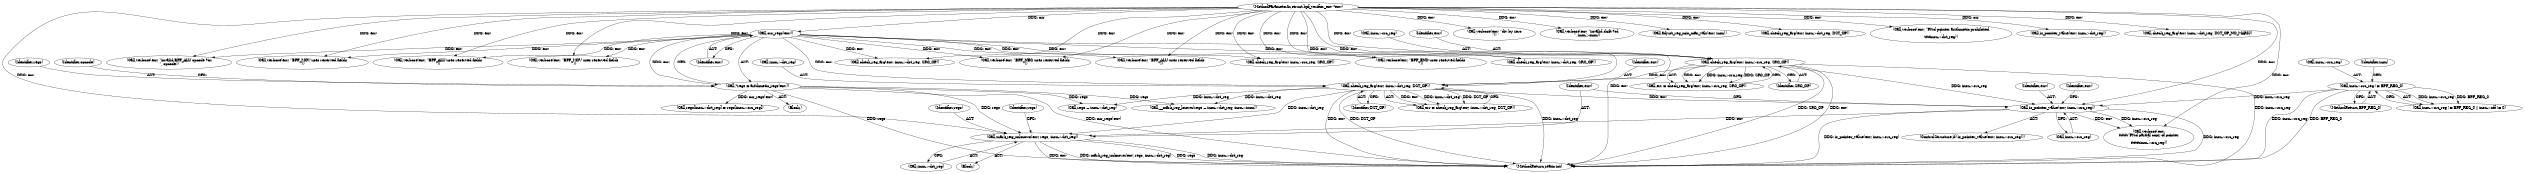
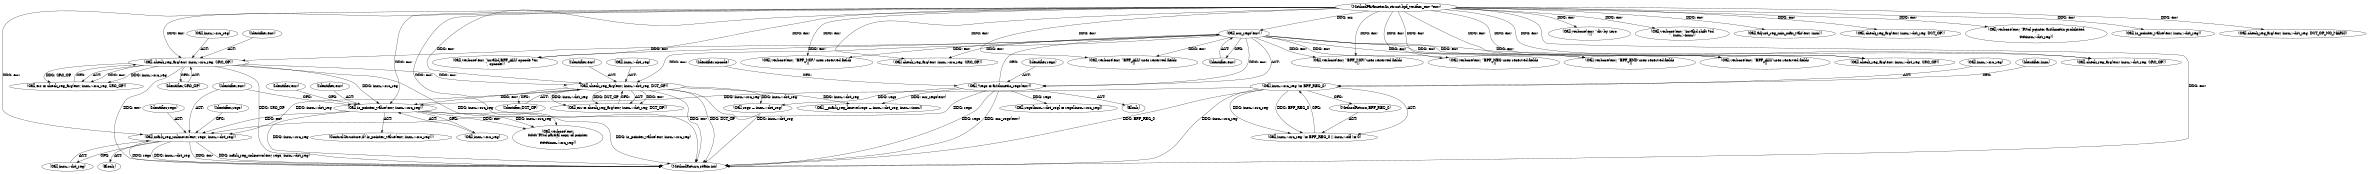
  digraph {
    n1 [label="(Call,mark_reg_unknown(env, regs, insn->dst_reg))"]
    n2 [label="(Call,insn->dst_reg)"]
    n3 [label="(Block,)"]
    n4 [label="(MethodReturn,static int)"]
    n5 [label="(Call,is_pointer_value(env, insn->src_reg))"]
    n6 [label="(ControlStructure,if (is_pointer_value(env, insn->src_reg)))"]
    n7 [label="(Call,insn->src_reg)"]
    n8 [label="(Call,verbose(env,\n\t\t\t\t\t\t\"R%d partial copy of pointer\n\",\n\t\t\t\t\t\tinsn->src_reg))"]
    n9 [label="(Call,check_reg_arg(env, insn->dst_reg, DST_OP))"]
    n10 [label="(Call,__mark_reg_known(regs + insn->dst_reg, insn->imm))"]
    n11 [label="(Call,regs + insn->dst_reg)"]
    n12 [label="(Identifier,DST_OP)"]
    n13 [label="(Call,err = check_reg_arg(env, insn->dst_reg, DST_OP))"]
    n14 [label="(Call,check_reg_arg(env, insn->src_reg, SRC_OP))"]
    n15 [label="(Call,err = check_reg_arg(env, insn->src_reg, SRC_OP))"]
    n16 [label="(Identifier,SRC_OP)"]
    n17 [label="(Call,cur_regs(env))"]
    n18 [label="(Call,*regs = arithmetic_regs(env))"]
    n19 [label="(Call,verbose(env, \"BPF_MOV uses reserved fields\n\"))"]
    n20 [label="(Call,verbose(env, \"invalid BPF_ALU opcode %x\n\", opcode))"]
    n21 [label="(Call,verbose(env, \"BPF_MOV uses reserved fields\n\"))"]
    n22 [label="(Call,verbose(env, \"BPF_NEG uses reserved fields\n\"))"]
    n23 [label="(Identifier,env)"]
    n24 [label="(Call,verbose(env, \"BPF_ALU uses reserved fields\n\"))"]
    n25 [label="(Call,check_reg_arg(env, insn->src_reg, SRC_OP))"]
    n26 [label="(Call,verbose(env, \"BPF_END uses reserved fields\n\"))"]
    n27 [label="(Call,check_reg_arg(env, insn->dst_reg, SRC_OP))"]
    n28 [label="(Call,verbose(env, \"BPF_ALU uses reserved fields\n\"))"]
    n29 [label="(Call,check_reg_arg(env, insn->dst_reg, SRC_OP))"]
    n30 [label="(Block,)"]
    n31 [label="(Call,regs[insn->dst_reg] = regs[insn->src_reg])"]
    n32 [label="(MethodParameterIn,struct bpf_verifier_env *env)"]
    n33 [label="(Call,verbose(env, \"div by zero\n\"))"]
    n34 [label="(Call,verbose(env, \"invalid shift %d\n\", insn->imm))"]
    n35 [label="(Call,adjust_reg_min_max_vals(env, insn))"]
    n36 [label="(Call,check_reg_arg(env, insn->dst_reg, DST_OP))"]
    n37 [label="(Call,verbose(env, \"R%d pointer arithmetic prohibited\n\",\n\t\t\t\tinsn->dst_reg))"]
    n38 [label="(Call,is_pointer_value(env, insn->dst_reg))"]
    n39 [label="(Call,check_reg_arg(env, insn->dst_reg, DST_OP_NO_MARK))"]
    n40 [label="(Call,insn->src_reg != BPF_REG_0)"]
    n41 [label="(Call,insn->src_reg != BPF_REG_0 || insn->off != 0)"]
    n42 [label="(MethodReturn,BPF_REG_0)"]
    n43 [label="(Identifier,regs)"]
    n44 [label="(Identifier,env)"]
    n45 [label="(Identifier,env)"]
    n46 [label="(Identifier,env)"]
    n47 [label="(Identifier,env)"]
    n48 [label="(Call,insn->dst_reg)"]
    n49 [label="(Call,insn->src_reg)"]
    n50 [label="(Identifier,regs)"]
    n51 [label="(Identifier,insn)"]
    n52 [label="(Call,insn->src_reg)"]
    n53 [label="(Identifier,env)"]
    n54 [label="(Identifier,regs)"]
    n55 [label="(Identifier,opcode)"]
    n1 -> n2 [label="CFG: "]
    n1 -> n3 [label="AST: "]
    n1 -> n4 [label="DDG: insn->dst_reg"]
    n1 -> n4 [label="DDG: env"]
    n1 -> n4 [label="DDG: mark_reg_unknown(env, regs, insn->dst_reg)"]
    n1 -> n4 [label="DDG: regs"]
    n2 -> n1 [label="AST: "]
    n5 -> n1 [label="DDG: env"]
    n5 -> n4 [label="DDG: insn->src_reg"]
    n5 -> n4 [label="DDG: is_pointer_value(env, insn->src_reg)"]
    n5 -> n6 [label="AST: "]
    n5 -> n7 [label="CFG: "]
    n5 -> n8 [label="DDG: env"]
    n5 -> n8 [label="DDG: insn->src_reg"]
    n7 -> n5 [label="AST: "]
    n9 -> n1 [label="DDG: insn->dst_reg"]
    n9 -> n4 [label="DDG: DST_OP"]
    n9 -> n4 [label="DDG: insn->dst_reg"]
    n9 -> n4 [label="DDG: env"]
    n9 -> n5 [label="DDG: env"]
    n9 -> n10 [label="DDG: insn->dst_reg"]
    n9 -> n11 [label="DDG: insn->dst_reg"]
    n9 -> n12 [label="CFG: "]
    n9 -> n13 [label="AST: "]
    n9 -> n13 [label="DDG: env"]
    n9 -> n13 [label="DDG: insn->dst_reg"]
    n9 -> n13 [label="DDG: DST_OP"]
    n12 -> n9 [label="AST: "]
    n13 -> n9 [label="CFG: "]
    n14 -> n4 [label="DDG: insn->src_reg"]
    n14 -> n4 [label="DDG: SRC_OP"]
    n14 -> n4 [label="DDG: env"]
    n14 -> n5 [label="DDG: insn->src_reg"]
    n14 -> n9 [label="DDG: env"]
    n14 -> n15 [label="AST: "]
    n14 -> n15 [label="DDG: env"]
    n14 -> n15 [label="DDG: insn->src_reg"]
    n14 -> n15 [label="DDG: SRC_OP"]
    n14 -> n16 [label="CFG: "]
    n15 -> n14 [label="CFG: "]
    n16 -> n14 [label="AST: "]
    n17 -> n9 [label="DDG: env"]
    n17 -> n14 [label="DDG: env"]
    n17 -> n18 [label="AST: "]
    n17 -> n18 [label="DDG: env"]
    n17 -> n19 [label="DDG: env"]
    n17 -> n20 [label="DDG: env"]
    n17 -> n21 [label="DDG: env"]
    n17 -> n22 [label="DDG: env"]
    n17 -> n23 [label="CFG: "]
    n17 -> n24 [label="DDG: env"]
    n17 -> n25 [label="DDG: env"]
    n17 -> n26 [label="DDG: env"]
    n17 -> n27 [label="DDG: env"]
    n17 -> n28 [label="DDG: env"]
    n17 -> n29 [label="DDG: env"]
    n18 -> n1 [label="DDG: regs"]
    n18 -> n4 [label="DDG: regs"]
    n18 -> n4 [label="DDG: cur_regs(env)"]
-   n18 -> n10 [label="DDG: regs"]
+   n18 -> n10 [label="DDG: cur_regs(env)"]
    n18 -> n11 [label="DDG: regs"]
    n18 -> n17 [label="CFG: "]
    n18 -> n30 [label="AST: "]
-   n18 -> n31 [label="DDG: cur_regs(env)"]
+   n18 -> n31 [label="DDG: regs"]
    n23 -> n17 [label="AST: "]
    n32 -> n1 [label="DDG: env"]
    n32 -> n4 [label="DDG: env"]
    n32 -> n5 [label="DDG: env"]
    n32 -> n8 [label="DDG: env"]
    n32 -> n9 [label="DDG: env"]
    n32 -> n14 [label="DDG: env"]
    n32 -> n17 [label="DDG: cur"]
    n32 -> n19 [label="DDG: env"]
    n32 -> n20 [label="DDG: env"]
    n32 -> n21 [label="DDG: env"]
    n32 -> n22 [label="DDG: env"]
    n32 -> n24 [label="DDG: env"]
    n32 -> n25 [label="DDG: env"]
    n32 -> n26 [label="DDG: env"]
    n32 -> n27 [label="DDG: env"]
    n32 -> n28 [label="DDG: env"]
    n32 -> n29 [label="DDG: env"]
    n32 -> n33 [label="DDG: env"]
    n32 -> n34 [label="DDG: env"]
    n32 -> n35 [label="DDG: env"]
    n32 -> n36 [label="DDG: env"]
    n32 -> n37 [label="DDG: env"]
-   n32 -> n38 [label="DDG: cur"]
+   n32 -> n38 [label="DDG: env"]
    n32 -> n39 [label="DDG: env"]
    n40 -> n4 [label="DDG: insn->src_reg"]
    n40 -> n4 [label="DDG: BPF_REG_0"]
    n40 -> n5 [label="DDG: insn->src_reg"]
    n40 -> n41 [label="AST: "]
    n40 -> n41 [label="DDG: insn->src_reg"]
    n40 -> n41 [label="DDG: BPF_REG_0"]
    n40 -> n42 [label="CFG: "]
    n41 -> n40 [label="CFG: "]
-   n42 -> n40 [label="AST: "]
+   n42 -> n41 [label="AST: "]
    n43 -> n1 [label="AST: "]
    n44 -> n9 [label="AST: "]
    n45 -> n1 [label="AST: "]
    n45 -> n5 [label="CFG: "]
    n46 -> n5 [label="CFG: "]
    n47 -> n5 [label="AST: "]
    n48 -> n9 [label="AST: "]
    n49 -> n40 [label="AST: "]
    n50 -> n18 [label="AST: "]
    n51 -> n40 [label="CFG: "]
    n52 -> n14 [label="AST: "]
    n53 -> n14 [label="AST: "]
    n54 -> n1 [label="CFG: "]
    n55 -> n18 [label="CFG: "]
  }
